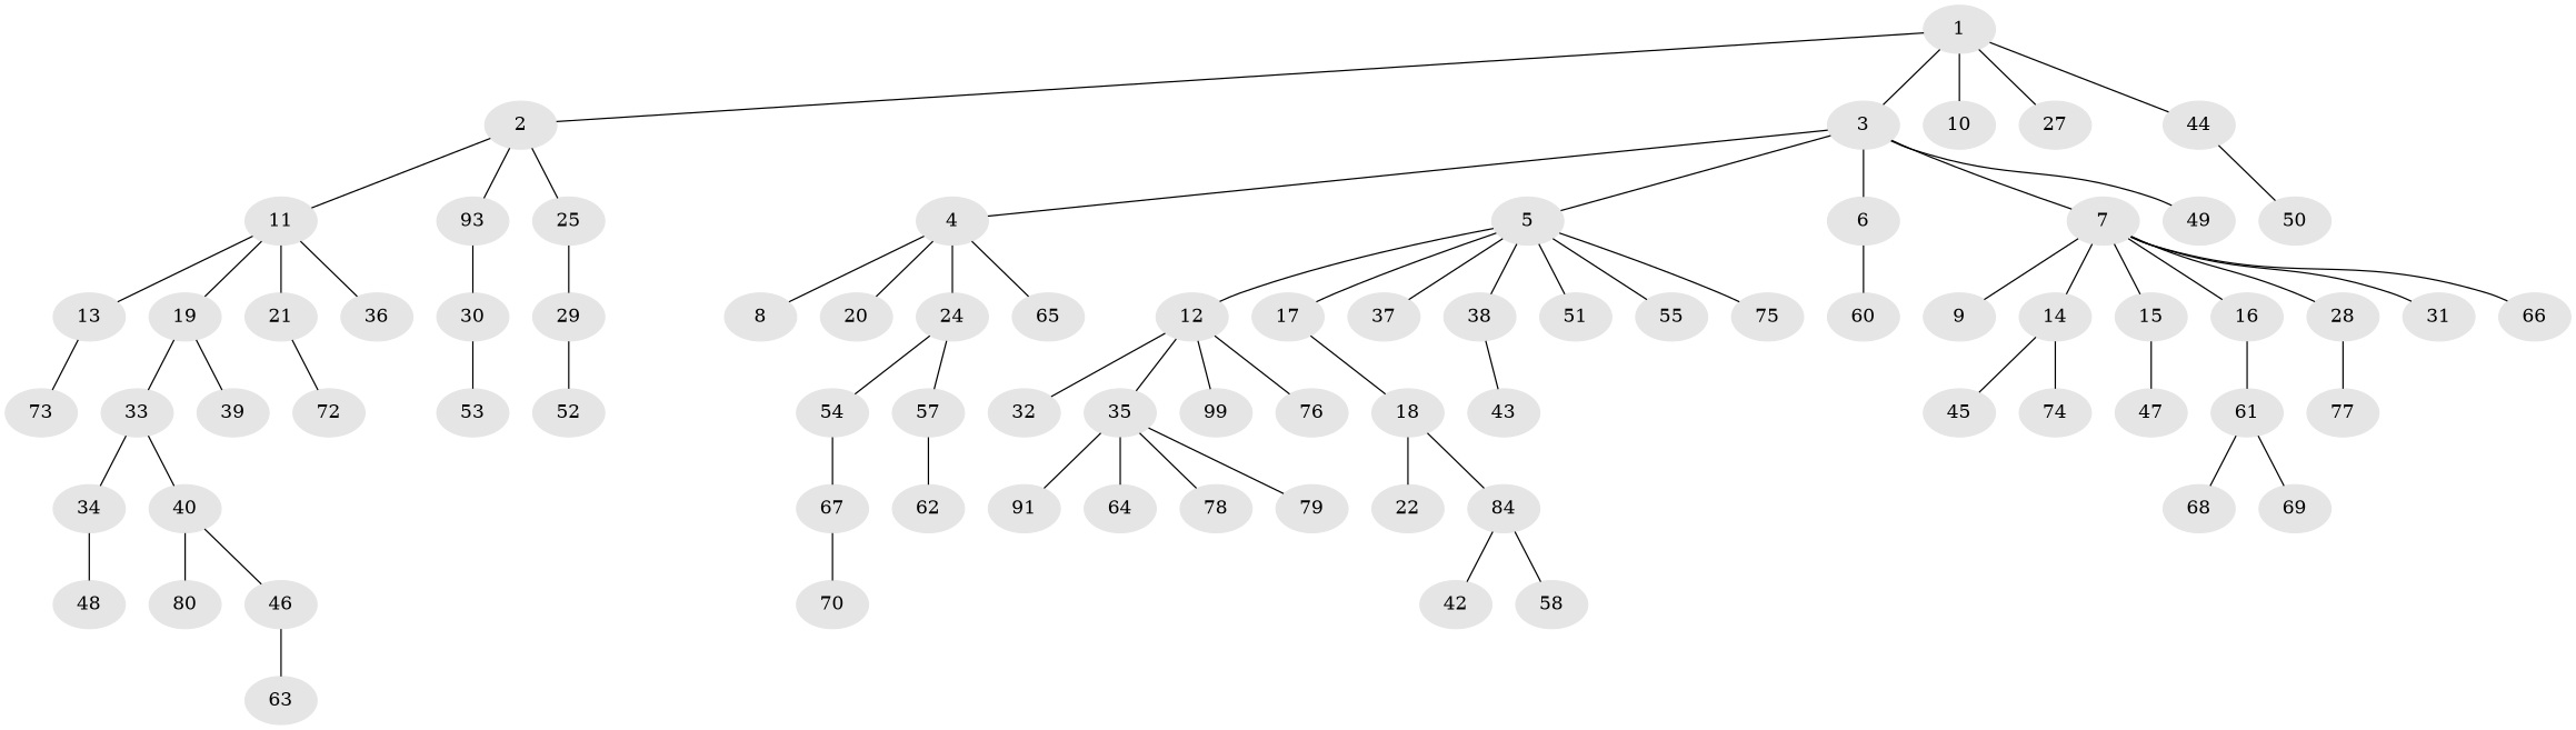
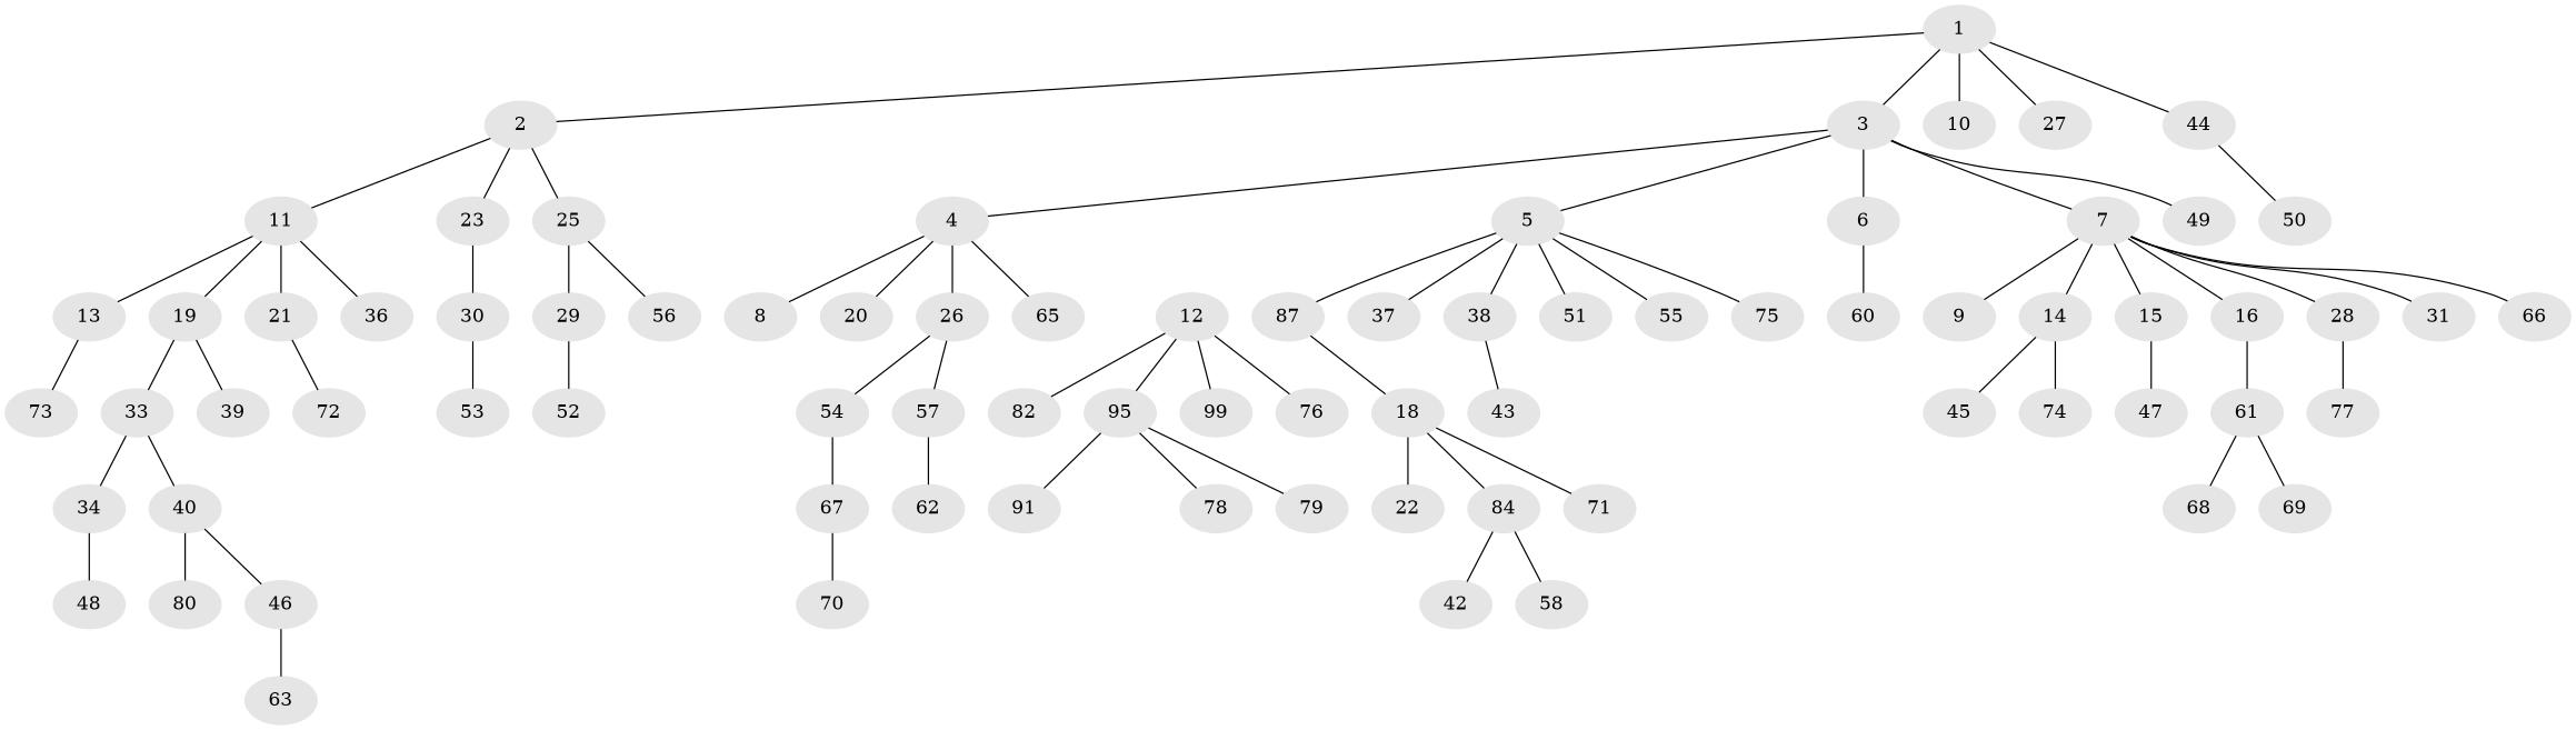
  graph {
    node [color=gray90 style=filled]
    1
    2
    3
    10
    27
    44
    11
-   23 [label=93]
+   23
    25
    4
    5
    6
    7
    49
    50
    13
    19
    21
    36
    30
    29
+   56
    8
    20
-   26 [label=24]
+   26
    65
    12
-   17
+   17 [label=87]
    37
    38
    51
    55
    75
    60
    9
    14
    15
    16
    28
    31
    66
    54
    57
-   32
-   35
+   32 [label=82]
+   35 [label=95]
    n46 [label=99]
    76
    18
    43
    45
    74
    47
    61
    77
    73
    33
    39
    72
    n59 [label=91]
-   64
    78
    79
    68
    69
    22
    n66 [label=84]
+   71
    42
    58
    34
    40
    53
    52
    67
    62
    48
    80
    46
    63
    70
    1 -- 2
    1 -- 3
    1 -- 10
    1 -- 27
    1 -- 44
    2 -- 11
    2 -- 23
    2 -- 25
    3 -- 4
    3 -- 5
    3 -- 6
    3 -- 7
    3 -- 49
    44 -- 50
    11 -- 13
    11 -- 19
    11 -- 21
    11 -- 36
    23 -- 30
    25 -- 29
+   25 -- 56
    4 -- 8
    4 -- 20
    4 -- 26
    4 -- 65
-   5 -- 12
    5 -- 17
    5 -- 37
    5 -- 38
    5 -- 51
    5 -- 55
    5 -- 75
    6 -- 60
    7 -- 9
    7 -- 14
    7 -- 15
    7 -- 16
    7 -- 28
    7 -- 31
    7 -- 66
    13 -- 73
    19 -- 33
    19 -- 39
    21 -- 72
    30 -- 53
    29 -- 52
    26 -- 54
    26 -- 57
    12 -- 32
    12 -- 35
    12 -- n46
    12 -- 76
    17 -- 18
    38 -- 43
    14 -- 45
    14 -- 74
    15 -- 47
    16 -- 61
    28 -- 77
    54 -- 67
    57 -- 62
    35 -- n59
-   35 -- 64
    35 -- 78
    35 -- 79
    18 -- 22
    18 -- n66
+   18 -- 71
    61 -- 68
    61 -- 69
    33 -- 34
    33 -- 40
    n66 -- 42
    n66 -- 58
    34 -- 48
    40 -- 80
    40 -- 46
    67 -- 70
    46 -- 63
  }
